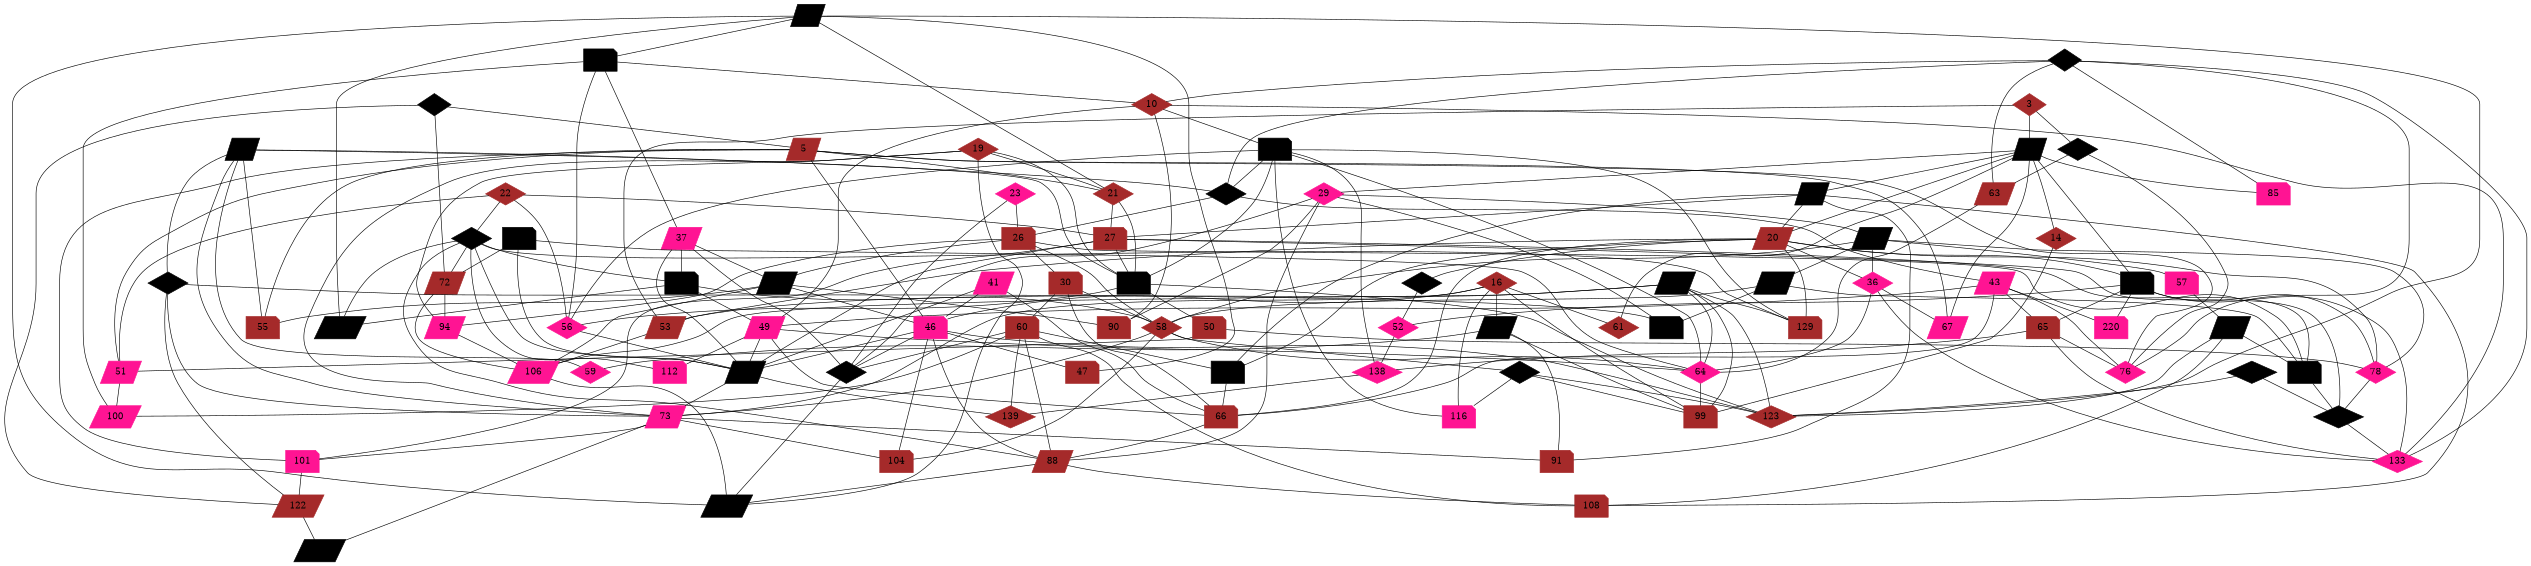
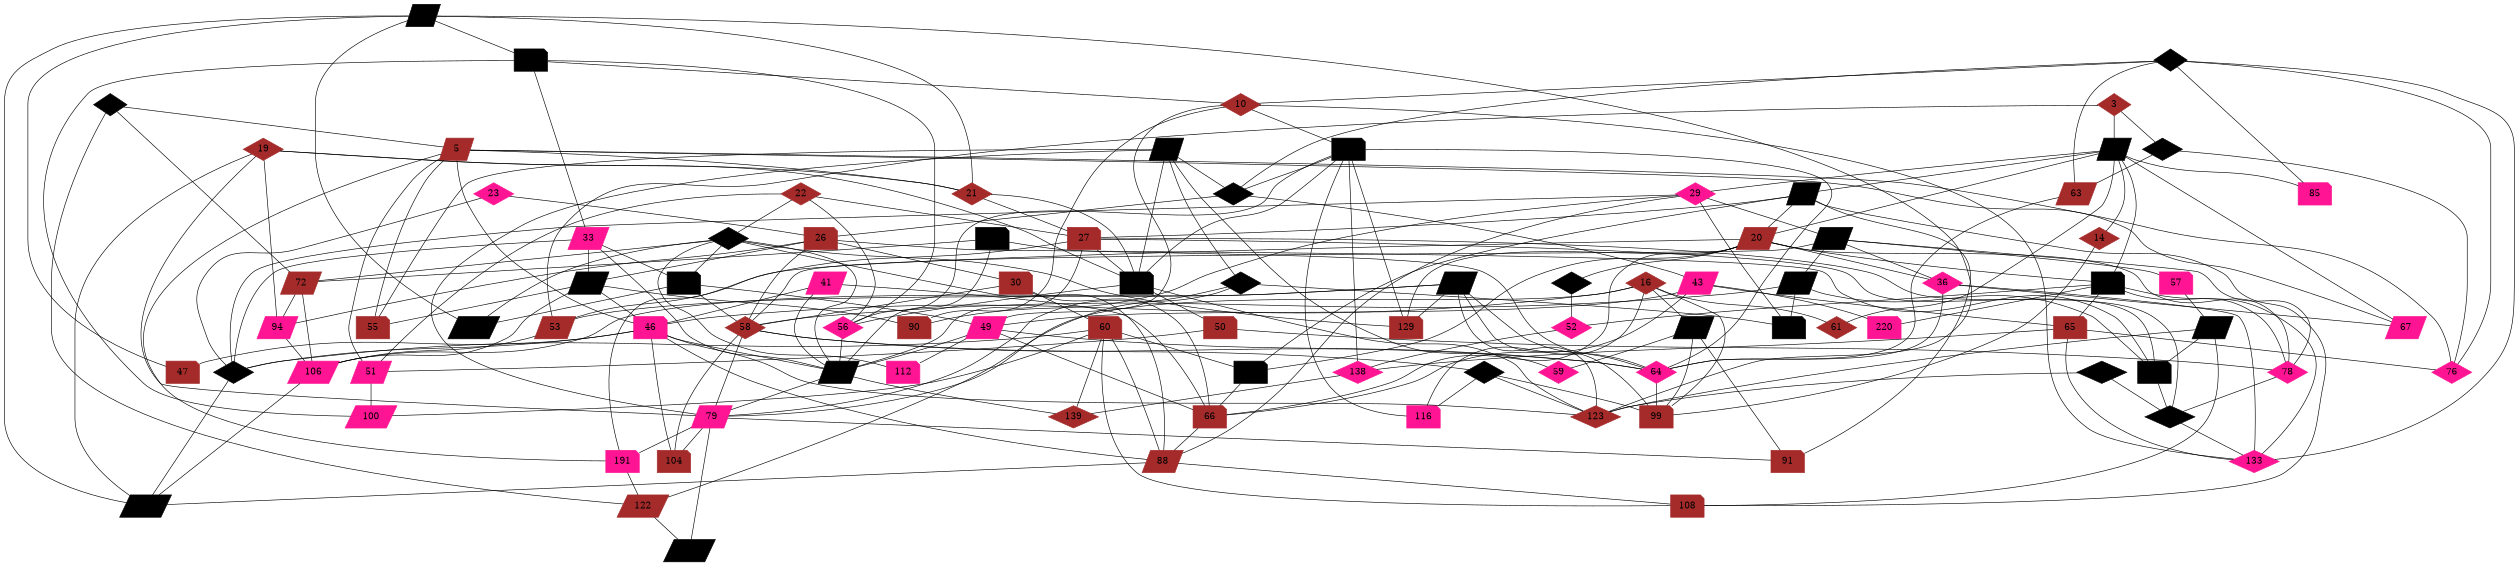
  graph {
    node [color=black shape=diamond style=filled]
    1 [super="+79"]
    10 [color=brown super="+33"]
    13 [super="+28"]
    63 [color=brown shape=parallelogram]
    76 [color=deeppink super="+105"]
    85 [color=deeppink shape=note]
    133 [color=deeppink super="+137"]
    11 [shape=note super="+132"]
    49 [color=deeppink shape=parallelogram super="+83"]
    90 [color=brown shape=note]
    26 [color=brown shape=note super="+125"]
    43 [color=deeppink shape=parallelogram super="+128"]
    64 [color=deeppink super="+118"]
    5 [color=brown shape=parallelogram super="+103"]
    67 [color=deeppink shape=parallelogram]
    21 [color=brown super="+24"]
    46 [color=deeppink shape=note super="+75"]
    51 [color=deeppink shape=parallelogram]
    55 [color=brown shape=note]
-   101 [color=deeppink shape=note]
+   101 [color=deeppink shape=note label=191]
    2
    72 [color=brown shape=parallelogram super="+95"]
    122 [color=brown shape=parallelogram]
    106 [color=deeppink shape=parallelogram super="+136"]
    94 [color=deeppink shape=parallelogram]
    131 [shape=parallelogram]
    4 [shape=parallelogram super="+17"]
    7 [shape=parallelogram super="+126"]
    14 [color=brown]
    20 [color=brown shape=parallelogram super="+38"]
    29 [color=deeppink super="+80"]
    39 [shape=note super="+92"]
    61 [color=brown]
    3 [color=brown]
    40 [super="+98"]
    53 [color=brown shape=parallelogram]
    27 [color=brown shape=note super="+87"]
    62 [shape=note super="+119"]
    91 [color=brown shape=note]
    108 [color=brown shape=note]
    99 [color=brown shape=note super="+130"]
    129 [color=brown shape=note]
    25
    36 [color=deeppink]
    66 [color=brown shape=note super="+81"]
    78 [color=deeppink super="+111"]
    93 [shape=note]
    96
    32 [shape=parallelogram super="+74"]
    88 [color=brown shape=parallelogram super="+117"]
    52 [color=deeppink]
    65 [color=brown shape=note]
    n53 [color=deeppink label=220 shape=note]
    45 [shape=note super="+71"]
    47 [color=brown shape=note]
    123 [color=brown super="+135"]
    69 [shape=parallelogram super="+109"]
    104 [color=brown shape=note]
    100 [color=deeppink shape=parallelogram super="+134"]
    6 [shape=parallelogram super="+77"]
    9 [shape=note]
    114 [shape=parallelogram]
    140 [shape=parallelogram]
-   37 [color=deeppink shape=parallelogram super="+44"]
+   37 [color=deeppink shape=parallelogram super="+44" label=33]
    56 [color=deeppink super="+82"]
    115 [shape=note super="+127"]
    121
    8 [shape=parallelogram super="+89"]
    15 [super="+70"]
    59 [color=deeppink]
-   73 [color=deeppink shape=parallelogram super="+113"]
+   73 [color=deeppink shape=parallelogram super="+113" label=79]
    50 [color=brown shape=note]
    42 [shape=parallelogram super="+107"]
    48 [shape=note]
    116 [color=deeppink shape=note]
    138 [color=deeppink]
    112 [color=deeppink shape=note]
    139 [color=brown]
    12 [shape=parallelogram super="+110"]
    30 [color=brown shape=note]
    58 [color=brown super="+97"]
    16 [color=brown]
    18 [shape=parallelogram]
    19 [color=brown super="+31"]
    22 [color=brown]
    34 [super="+86"]
    23 [color=deeppink]
    60 [color=brown shape=note super="+124"]
    84
    54 [shape=parallelogram]
    57 [color=deeppink shape=note]
    68 [shape=parallelogram]
    35 [shape=note]
    41 [color=deeppink shape=parallelogram]
    102
    1 -- 10
    1 -- 13
    1 -- 63
    1 -- 76
    1 -- 85
    1 -- 133
    10 -- 133
    10 -- 11
    10 -- 49
    10 -- 90
    13 -- 26
    13 -- 43
    63 -- 64
    11 -- 13
    11 -- 64
    11 -- 129
    11 -- 45
    11 -- 56
    11 -- 116
    11 -- 138
    49 -- 64
    49 -- 66
    49 -- 69
    49 -- 112
    26 -- 94
    26 -- 115
    26 -- 42
    26 -- 30 [weight=2]
    26 -- 58
-   43 -- 76
    43 -- 49
    43 -- 66
    43 -- 65
    43 -- n53
    64 -- 99
    5 -- 76
    5 -- 67 [weight=2]
    5 -- 21
    5 -- 46
    5 -- 51
    5 -- 55
    5 -- 101
    21 -- 27
    21 -- 45
    46 -- 96
    46 -- 88
    46 -- 47
    46 -- 123
    46 -- 69
    46 -- 104
    51 -- 100
    101 -- 122
    2 -- 5
    2 -- 72
    2 -- 122
    72 -- 106
    72 -- 94
    122 -- 131
    106 -- 114
    94 -- 106
    4 -- 85
    4 -- 67
    4 -- 7
    4 -- 14
    4 -- 20
    4 -- 29
    4 -- 39
    4 -- 61
    7 -- 20
    7 -- 27
    7 -- 62
    7 -- 91
    7 -- 108
    14 -- 99
    20 -- 39
    20 -- 53
    20 -- 62
    20 -- 129
    20 -- 25
    20 -- 36
    20 -- 66
    20 -- 78
    29 -- 90
    29 -- 93
    29 -- 96
    29 -- 32 [weight=2]
    29 -- 88
    39 -- 133
    39 -- 78
    39 -- 52
    39 -- 65
    39 -- n53
    3 -- 4
    3 -- 40
    3 -- 53
    40 -- 63
    40 -- 76
    53 -- 106
    27 -- 101
    27 -- 45
    27 -- 69
    27 -- 115
    27 -- 121
    62 -- 66
    25 -- 52
    36 -- 133
    36 -- 64
    36 -- 67
    66 -- 88
    78 -- 121
    96 -- 114
    32 -- 36
    32 -- 78
    32 -- 58
    32 -- 54
    32 -- 57
    88 -- 108
    88 -- 114
    52 -- 138
    65 -- 76
    65 -- 133
    65 -- 138
    45 -- 123
    45 -- 56
    45 -- 50
    69 -- 73
    69 -- 139
    6 -- 21
    6 -- 47
    6 -- 123
    6 -- 9
    6 -- 114
    6 -- 140
    9 -- 10
    9 -- 100
    9 -- 37
    9 -- 56
    37 -- 96
    37 -- 69
    37 -- 42
    37 -- 48
    56 -- 69
    115 -- 121
    121 -- 133
    8 -- 13
    8 -- 55
    8 -- 45
    8 -- 15
    8 -- 59
    8 -- 73
    15 -- 122
    15 -- 93
    15 -- 73
    73 -- 101
    73 -- 131
    73 -- 91
    73 -- 104
    50 -- 51
    50 -- 78
    42 -- 90
    42 -- 46
    42 -- 55
    42 -- 106
    48 -- 49
    48 -- 140
    48 -- 58
    138 -- 139
    12 -- 64
    12 -- 106
    12 -- 53
    12 -- 99 [weight=2]
    12 -- 129
    12 -- 123
    30 -- 66
    30 -- 58
    30 -- 60
    58 -- 64
    58 -- 104
    58 -- 73
    58 -- 84
    16 -- 46
    16 -- 61
    16 -- 99
    16 -- 73
    16 -- 116
    16 -- 18
    18 -- 91
    18 -- 99
    18 -- 59
    19 -- 21
    19 -- 94
    19 -- 45
    19 -- 114
    19 -- 73
    22 -- 51
    22 -- 27
    22 -- 56
    22 -- 34
    34 -- 72
    34 -- 129
    34 -- 88
    34 -- 69
    34 -- 140
    34 -- 48
    34 -- 112
    23 -- 26
    23 -- 96
    60 -- 62
    60 -- 108
    60 -- 96
    60 -- 88
    60 -- 100
    60 -- 139
    84 -- 99
    84 -- 123
    84 -- 116
    54 -- 93
    54 -- 115
    54 -- 58
    57 -- 68
    68 -- 108
    68 -- 123
    68 -- 115
    35 -- 64
    35 -- 72
    35 -- 69
    41 -- 46
    41 -- 66
    41 -- 69
    102 -- 123
    102 -- 121
  }
